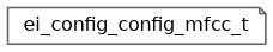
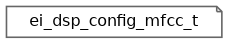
  digraph {
    rankdir=LR
-   n1 [color=grey40 fillcolor=white fontname=Helvetica fontsize=10 height=0.2 label=ei_config_config_mfcc_t shape=note style=filled width=0.4]
+   n1 [color=grey40 fillcolor=white fontname=Helvetica fontsize=10 height=0.2 label=ei_dsp_config_mfcc_t shape=note style=filled width=0.4]
  }
